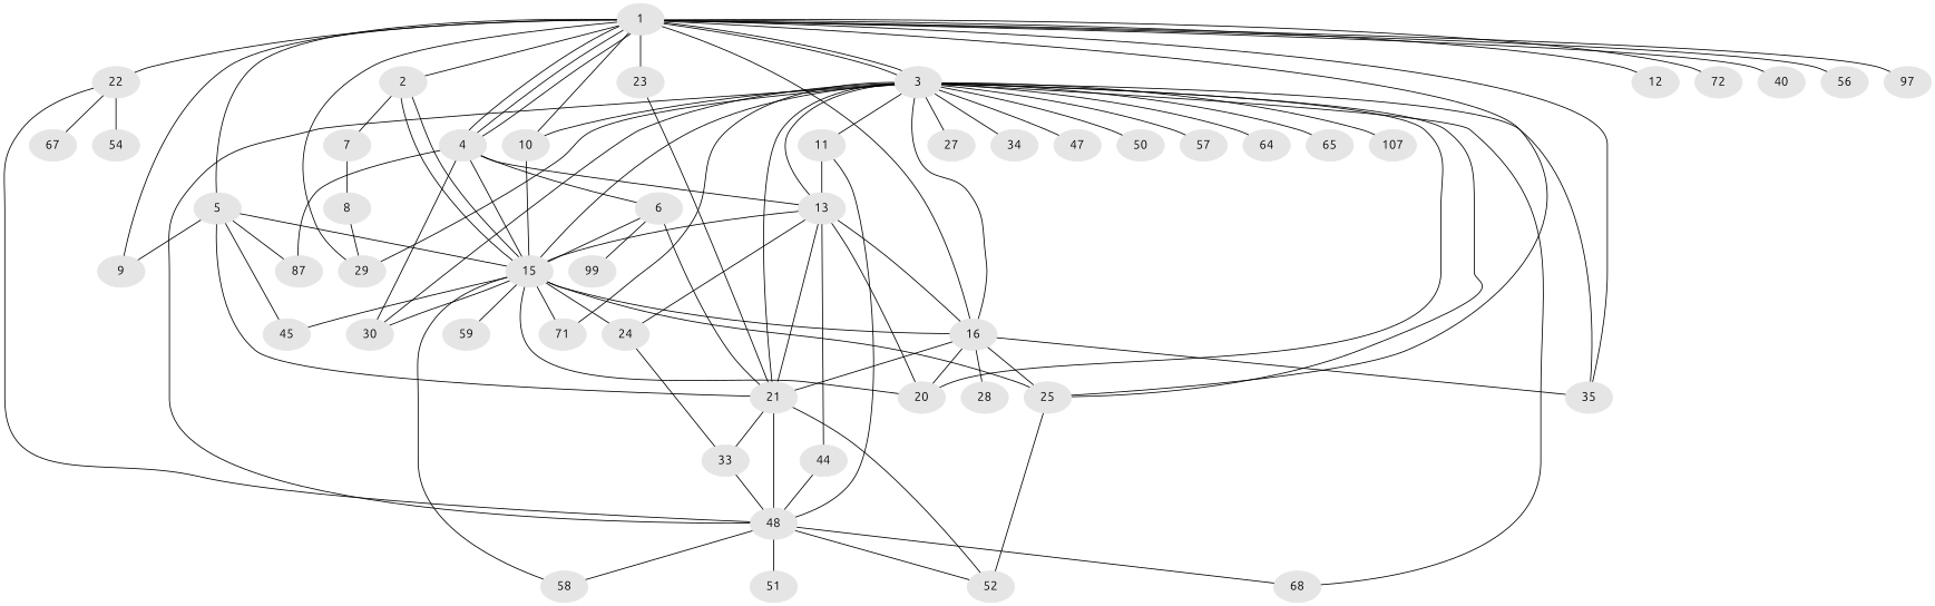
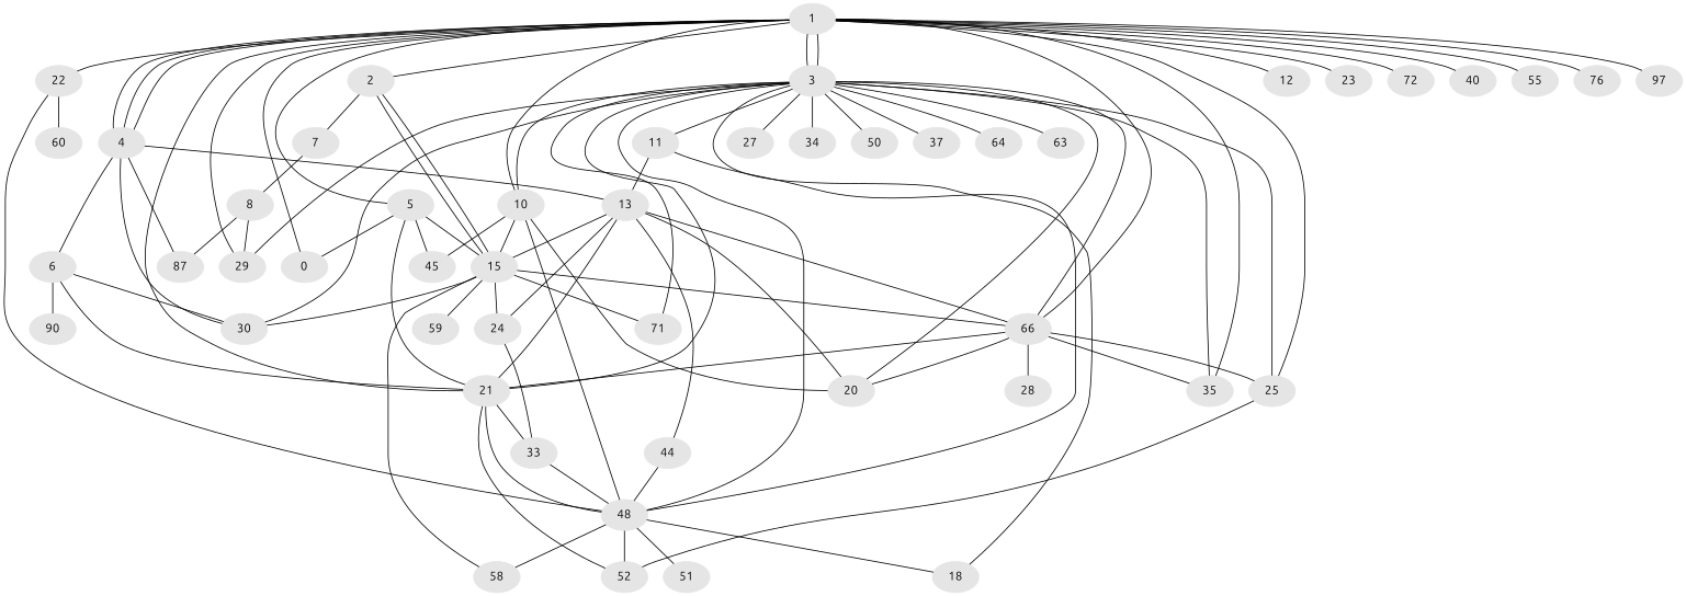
  graph {
    fontname=Ubuntu
    node [color=gray90 fontname=Ubuntu style=filled]
    edge [fontname=Ubuntu]
    1
    2
    3
    4
    5 [super="+18+38"]
-   9
+   9 [label=0]
    10 [super="+36"]
    12
-   16 [super="+83+67+84+72+33"]
+   16 [super="+83+67+84+72+33" label=66]
    21 [super="+37"]
    22 [super="+91"]
    23 [super="+101"]
    25 [super="+61+78+26"]
    29 [super="+94"]
    n15 [label=72]
    35 [super="+63"]
    40
-   56
+   55
+   56 [label=76]
    97
    7 [super="+42"]
    15 [super="+17+31+93+82+98+105+100"]
    11
    13 [super="+104+39+14+19"]
    20
    27 [super="+76"]
    30
    34
-   47
    48 [super="+66+86"]
    50 [super="+106"]
-   57
+   57 [label=37]
    64
-   65
-   68
+   65 [label=63]
+   68 [label=18]
    71 [super="+89"]
-   107
    6
    87
    45 [super="+46+53"]
    28
    n42 [label=33]
    52
-   54
-   60 [label=67]
+   60
    8
    24
    58
    59
    44
    51
-   90 [label=99]
+   90
    1 -- 2
    1 -- 3
    1 -- 3
    1 -- 4
    1 -- 4
    1 -- 4
    1 -- 5
    1 -- 9
    1 -- 10
    1 -- 12
    1 -- 16
-   23 -- 21
+   1 -- 21
    1 -- 22 [weight=2]
    1 -- 23 [weight=2]
    1 -- 25
    1 -- 29
    1 -- n15
    1 -- 35
    1 -- 40
+   1 -- 55
    1 -- 56
    1 -- 97
    2 -- 7
    2 -- 15
    2 -- 15
    3 -- 10
    3 -- 16 [weight=2]
    3 -- 21
    3 -- 25
    3 -- 29
    3 -- 35
-   3 -- 15
    3 -- 11
-   3 -- 13 [weight=2]
    3 -- 20
    3 -- 27
    3 -- 30
    3 -- 34
-   3 -- 47
    3 -- 48
    3 -- 50
    3 -- 57
    3 -- 64
    3 -- 65
    3 -- 68
    3 -- 71
-   3 -- 107
-   4 -- 15
    4 -- 13
    4 -- 30
    4 -- 6
    4 -- 87
    5 -- 9
    5 -- 21
    5 -- 15 [weight=2]
-   5 -- 87
+   8 -- 87
    5 -- 45
    10 -- 15
+   10 -- 48
    16 -- 21
    16 -- 25
    16 -- 35
    16 -- 20
    16 -- 28
    21 -- 48
    21 -- n42
    21 -- 52
    22 -- 48
-   22 -- 54
    22 -- 60
    25 -- 52 [weight=2]
    7 -- 8
    15 -- 16 [weight=2]
-   15 -- 25 [weight=2]
-   15 -- 20 [weight=2]
+   10 -- 20 [weight=2]
    15 -- 30
    15 -- 71
-   15 -- 45
+   10 -- 45
    15 -- 24
    15 -- 58
    15 -- 59
    11 -- 13
    11 -- 48
    13 -- 16
    13 -- 21
    13 -- 15
    13 -- 20
    13 -- 24
    13 -- 44
    48 -- 68
    48 -- 52
    48 -- 58
    48 -- 51
    6 -- 21
-   6 -- 15
+   6 -- 30
    6 -- 90
    n42 -- 48
    8 -- 29
    24 -- n42
    44 -- 48
  }
